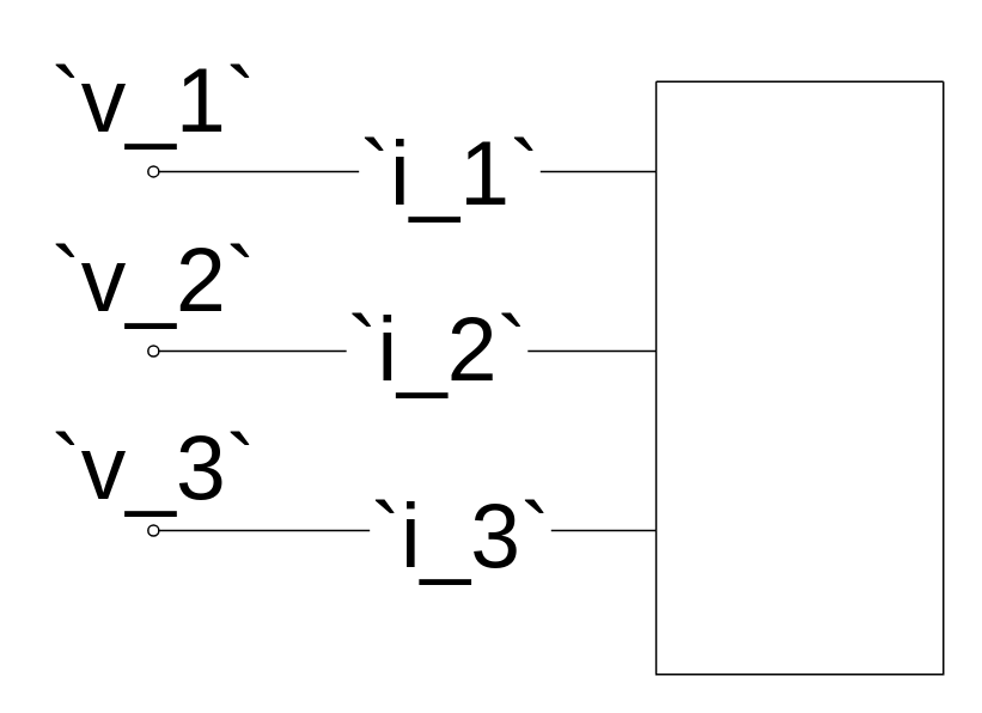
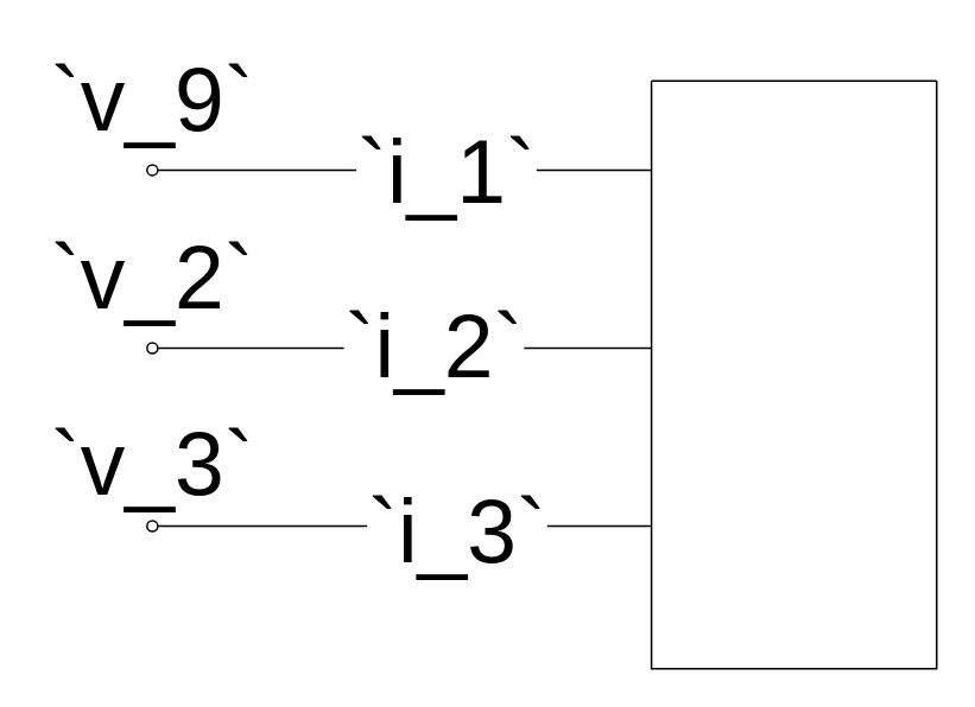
  <mxCell id="0" />
  <mxCell id="1" parent="0" />
  <mxCell id="2" value="" style="swimlane;startSize=0;" vertex="1" parent="1"><mxGeometry x="365" y="45" width="160" height="330" as="geometry" /></mxCell>
  <mxCell id="3" value="" style="endArrow=none;html=1;rounded=0;fontSize=50;startArrow=oval;startFill=0;" edge="1" parent="1"><mxGeometry width="50" height="50" relative="1" as="geometry"><mxPoint x="85" y="295" as="sourcePoint" /><mxPoint x="365" y="295" as="targetPoint" /></mxGeometry></mxCell>
  <mxCell id="4" value="`i_3`" style="edgeLabel;html=1;align=center;verticalAlign=middle;resizable=0;points=[];fontSize=50;" vertex="1" connectable="0" parent="3"><mxGeometry x="0.214" y="-2" relative="1" as="geometry"><mxPoint as="offset" /></mxGeometry></mxCell>
  <mxCell id="5" value="" style="endArrow=none;html=1;rounded=0;fontSize=50;startArrow=oval;startFill=0;" edge="1" parent="1"><mxGeometry width="50" height="50" relative="1" as="geometry"><mxPoint x="85" y="195" as="sourcePoint" /><mxPoint x="365" y="195" as="targetPoint" /></mxGeometry></mxCell>
  <mxCell id="6" value="`i_2`" style="edgeLabel;html=1;align=center;verticalAlign=middle;resizable=0;points=[];fontSize=50;" vertex="1" connectable="0" parent="5"><mxGeometry x="0.121" y="2" relative="1" as="geometry"><mxPoint as="offset" /></mxGeometry></mxCell>
  <mxCell id="7" value="" style="endArrow=none;html=1;rounded=0;fontSize=50;startArrow=oval;startFill=0;" edge="1" parent="1"><mxGeometry width="50" height="50" relative="1" as="geometry"><mxPoint x="85" y="95" as="sourcePoint" /><mxPoint x="365" y="95" as="targetPoint" /></mxGeometry></mxCell>
  <mxCell id="8" value="`i_1`" style="edgeLabel;html=1;align=center;verticalAlign=middle;resizable=0;points=[];fontSize=50;" vertex="1" connectable="0" parent="7"><mxGeometry x="0.171" relative="1" as="geometry"><mxPoint as="offset" /></mxGeometry></mxCell>
  <mxCell id="9" value="`v_3`" style="text;html=1;align=center;verticalAlign=middle;resizable=0;points=[];autosize=1;strokeColor=none;fillColor=none;fontSize=50;" vertex="1" parent="1"><mxGeometry x="20" y="225" width="130" height="70" as="geometry" /></mxCell>
  <mxCell id="10" value="`v_2`" style="text;html=1;align=center;verticalAlign=middle;resizable=0;points=[];autosize=1;strokeColor=none;fillColor=none;fontSize=50;" vertex="1" parent="1"><mxGeometry x="20" y="120" width="130" height="70" as="geometry" /></mxCell>
- <mxCell id="11" value="`v_1`" style="text;html=1;align=center;verticalAlign=middle;resizable=0;points=[];autosize=1;strokeColor=none;fillColor=none;fontSize=50;" vertex="1" parent="1"><mxGeometry x="20" y="20" width="130" height="70" as="geometry" /></mxCell>
+ <mxCell id="11" value="`v_9`" style="text;html=1;align=center;verticalAlign=middle;resizable=0;points=[];autosize=1;strokeColor=none;fillColor=none;fontSize=50;" vertex="1" parent="1"><mxGeometry x="20" y="20" width="130" height="70" as="geometry" /></mxCell>
